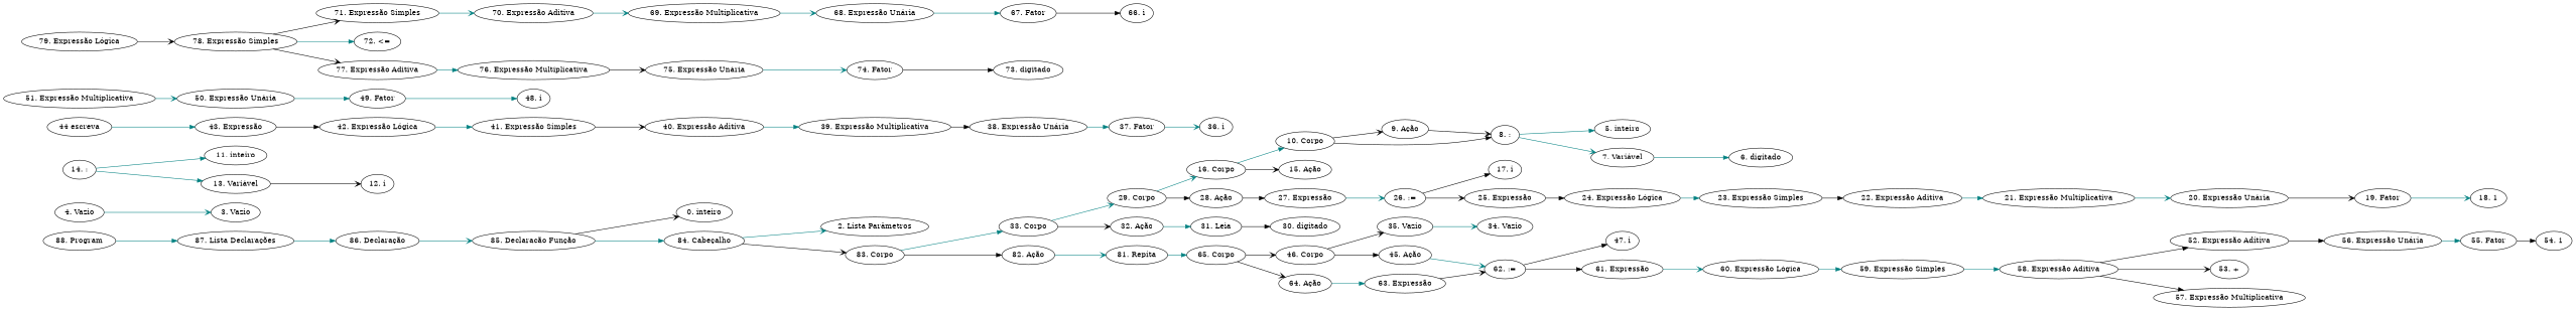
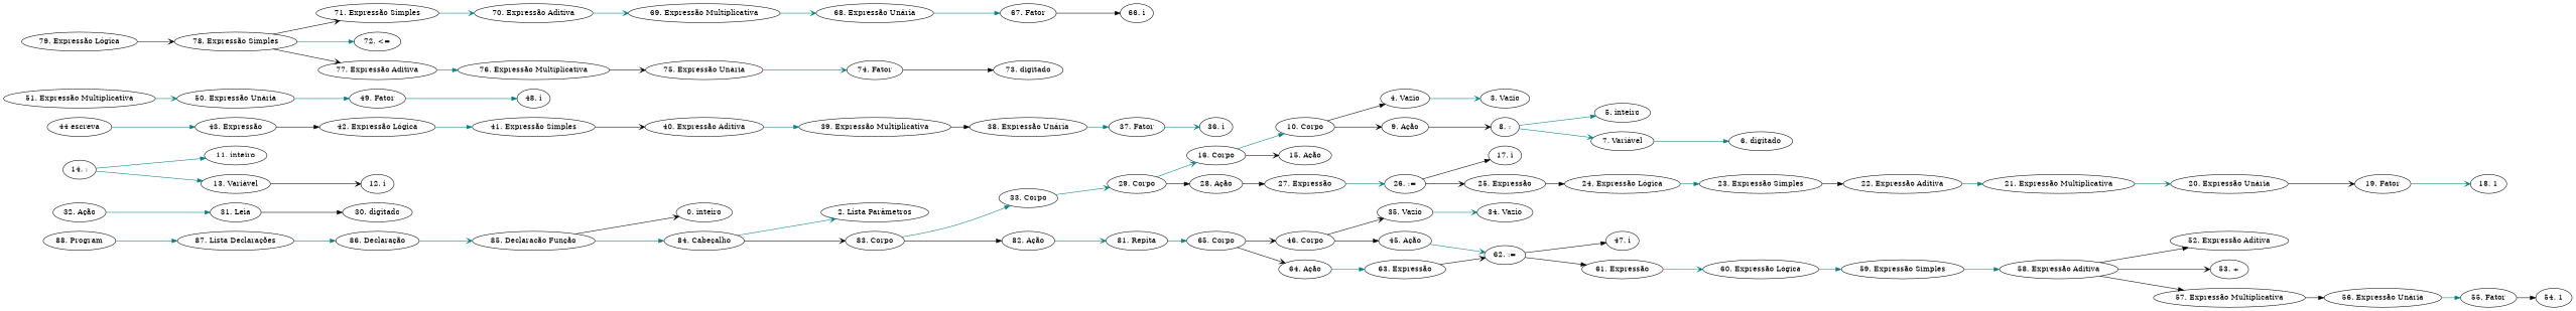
  digraph {
    rankdir=LR
    edge [arrowhead=normal color=teal]
    "88. Program"
    "87. Lista Declarações"
    "86. Declaração"
    "85. Declaracão Função"
    "0. inteiro"
    "84. Cabeçalho"
    "2. Lista Parâmetros"
    "83. Corpo"
    "33. Corpo"
    "82. Ação"
    "29. Corpo"
    "32. Ação"
    "81. Repita"
    "16. Corpo"
    "28. Ação"
    "31. Leia"
    "10. Corpo"
    "15. Ação"
    "27. Expressão"
    "4. Vazio"
    "9. Ação"
    "3. Vazio"
    "8. :"
    "5. inteiro"
    "7. Variável"
    "6. digitado"
    "14. :"
    "11. inteiro"
    "13. Variável"
    "12. i"
    "26. :="
    "17. i"
    "25. Expressão"
    "24. Expressão Lógica"
    "23. Expressão Simples"
    "22. Expressão Aditiva"
    "21. Expressão Multiplicativa"
    "20. Expressão Unária"
    "19. Fator"
    "18. 1"
    "30. digitado"
    "65. Corpo"
    "46. Corpo"
    "64. Ação"
    "35. Vazio"
    "45. Ação"
    "63. Expressão"
    "34. Vazio"
    "62. :="
    "44 escreva"
    "43. Expressão"
    "42. Expressão Lógica"
    "41. Expressão Simples"
    "40. Expressão Aditiva"
    "39. Expressão Multiplicativa"
    "38. Expressão Unária"
    "37. Fator"
    "36. i"
    "47. i"
    "61. Expressão"
    "60. Expressão Lógica"
    "59. Expressão Simples"
    "58. Expressão Aditiva"
    "52. Expressão Aditiva"
    "53. +"
    "57. Expressão Multiplicativa"
    "56. Expressão Unária"
    "51. Expressão Multiplicativa"
    "50. Expressão Unária"
    "49. Fator"
    "48. i"
    "55. Fator"
    "54. 1"
    "79. Expressão Lógica"
    "78. Expressão Simples"
    "71. Expressão Simples"
    "72. <="
    "77. Expressão Aditiva"
    "70. Expressão Aditiva"
    "76. Expressão Multiplicativa"
    "69. Expressão Multiplicativa"
    "68. Expressão Unária"
    "67. Fator"
    "66. i"
    "75. Expressão Unária"
    "74. Fator"
    "73. digitado"
    "88. Program" -> "87. Lista Declarações"
    "87. Lista Declarações" -> "86. Declaração"
    "86. Declaração" -> "85. Declaracão Função" [arrowhead=vee]
    "85. Declaracão Função" -> "0. inteiro" [arrowhead=vee color=black]
    "85. Declaracão Função" -> "84. Cabeçalho"
    "84. Cabeçalho" -> "2. Lista Parâmetros" [arrowhead=vee]
    "84. Cabeçalho" -> "83. Corpo" [arrowhead=vee color=black]
    "83. Corpo" -> "33. Corpo"
    "83. Corpo" -> "82. Ação" [color=black]
    "33. Corpo" -> "29. Corpo" [arrowhead=vee]
-   "33. Corpo" -> "32. Ação" [arrowhead=vee color=black]
    "82. Ação" -> "81. Repita" [arrowhead=vee]
    "29. Corpo" -> "16. Corpo" [arrowhead=vee]
    "29. Corpo" -> "28. Ação" [color=black]
    "32. Ação" -> "31. Leia"
    "81. Repita" -> "65. Corpo"
    "16. Corpo" -> "10. Corpo"
    "16. Corpo" -> "15. Ação" [arrowhead=vee color=black]
    "28. Ação" -> "27. Expressão" [color=black]
    "31. Leia" -> "30. digitado" [color=black]
-   "10. Corpo" -> "8. :" [color=black]
+   "10. Corpo" -> "4. Vazio" [color=black]
    "10. Corpo" -> "9. Ação" [arrowhead=vee color=black]
    "27. Expressão" -> "26. :=" [arrowhead=vee]
    "4. Vazio" -> "3. Vazio" [arrowhead=vee]
    "9. Ação" -> "8. :" [arrowhead=vee color=black]
    "8. :" -> "5. inteiro"
    "8. :" -> "7. Variável" [arrowhead=vee]
    "7. Variável" -> "6. digitado"
    "14. :" -> "11. inteiro"
    "14. :" -> "13. Variável"
    "13. Variável" -> "12. i" [arrowhead=vee color=black]
    "26. :=" -> "17. i" [color=black]
    "26. :=" -> "25. Expressão" [arrowhead=vee color=black]
    "25. Expressão" -> "24. Expressão Lógica" [color=black]
    "24. Expressão Lógica" -> "23. Expressão Simples"
    "23. Expressão Simples" -> "22. Expressão Aditiva" [color=black]
    "22. Expressão Aditiva" -> "21. Expressão Multiplicativa"
    "21. Expressão Multiplicativa" -> "20. Expressão Unária" [arrowhead=vee]
    "20. Expressão Unária" -> "19. Fator" [arrowhead=vee color=black]
    "19. Fator" -> "18. 1" [arrowhead=vee]
    "65. Corpo" -> "46. Corpo" [arrowhead=vee color=black]
    "65. Corpo" -> "64. Ação" [arrowhead=vee color=black]
    "46. Corpo" -> "35. Vazio" [arrowhead=vee color=black]
    "46. Corpo" -> "45. Ação" [color=black]
    "64. Ação" -> "63. Expressão"
    "35. Vazio" -> "34. Vazio" [arrowhead=vee]
    "45. Ação" -> "62. :=" [arrowhead=vee]
    "63. Expressão" -> "62. :=" [arrowhead=vee color=black]
    "62. :=" -> "47. i" [color=black]
    "62. :=" -> "61. Expressão" [color=black]
    "44 escreva" -> "43. Expressão"
    "43. Expressão" -> "42. Expressão Lógica" [color=black]
    "42. Expressão Lógica" -> "41. Expressão Simples"
    "41. Expressão Simples" -> "40. Expressão Aditiva" [arrowhead=vee color=black]
    "40. Expressão Aditiva" -> "39. Expressão Multiplicativa"
    "39. Expressão Multiplicativa" -> "38. Expressão Unária" [color=black]
    "38. Expressão Unária" -> "37. Fator"
    "37. Fator" -> "36. i" [arrowhead=vee]
    "61. Expressão" -> "60. Expressão Lógica" [arrowhead=vee]
    "60. Expressão Lógica" -> "59. Expressão Simples"
    "59. Expressão Simples" -> "58. Expressão Aditiva"
    "58. Expressão Aditiva" -> "52. Expressão Aditiva" [color=black]
    "58. Expressão Aditiva" -> "53. +" [arrowhead=vee color=black]
    "58. Expressão Aditiva" -> "57. Expressão Multiplicativa" [color=black]
-   "52. Expressão Aditiva" -> "56. Expressão Unária" [color=black]
+   "57. Expressão Multiplicativa" -> "56. Expressão Unária" [color=black]
    "56. Expressão Unária" -> "55. Fator"
    "51. Expressão Multiplicativa" -> "50. Expressão Unária" [arrowhead=vee]
    "50. Expressão Unária" -> "49. Fator"
    "49. Fator" -> "48. i"
    "55. Fator" -> "54. 1" [color=black]
    "79. Expressão Lógica" -> "78. Expressão Simples" [arrowhead=vee color=black]
    "78. Expressão Simples" -> "71. Expressão Simples" [arrowhead=vee color=black]
    "78. Expressão Simples" -> "72. <="
    "78. Expressão Simples" -> "77. Expressão Aditiva" [arrowhead=vee color=black]
    "71. Expressão Simples" -> "70. Expressão Aditiva" [arrowhead=vee]
    "77. Expressão Aditiva" -> "76. Expressão Multiplicativa"
    "70. Expressão Aditiva" -> "69. Expressão Multiplicativa" [arrowhead=vee]
    "76. Expressão Multiplicativa" -> "75. Expressão Unária" [arrowhead=vee color=black]
    "69. Expressão Multiplicativa" -> "68. Expressão Unária" [arrowhead=vee]
    "68. Expressão Unária" -> "67. Fator"
    "67. Fator" -> "66. i" [color=black]
    "75. Expressão Unária" -> "74. Fator" [arrowhead=vee]
    "74. Fator" -> "73. digitado" [color=black]
  }
